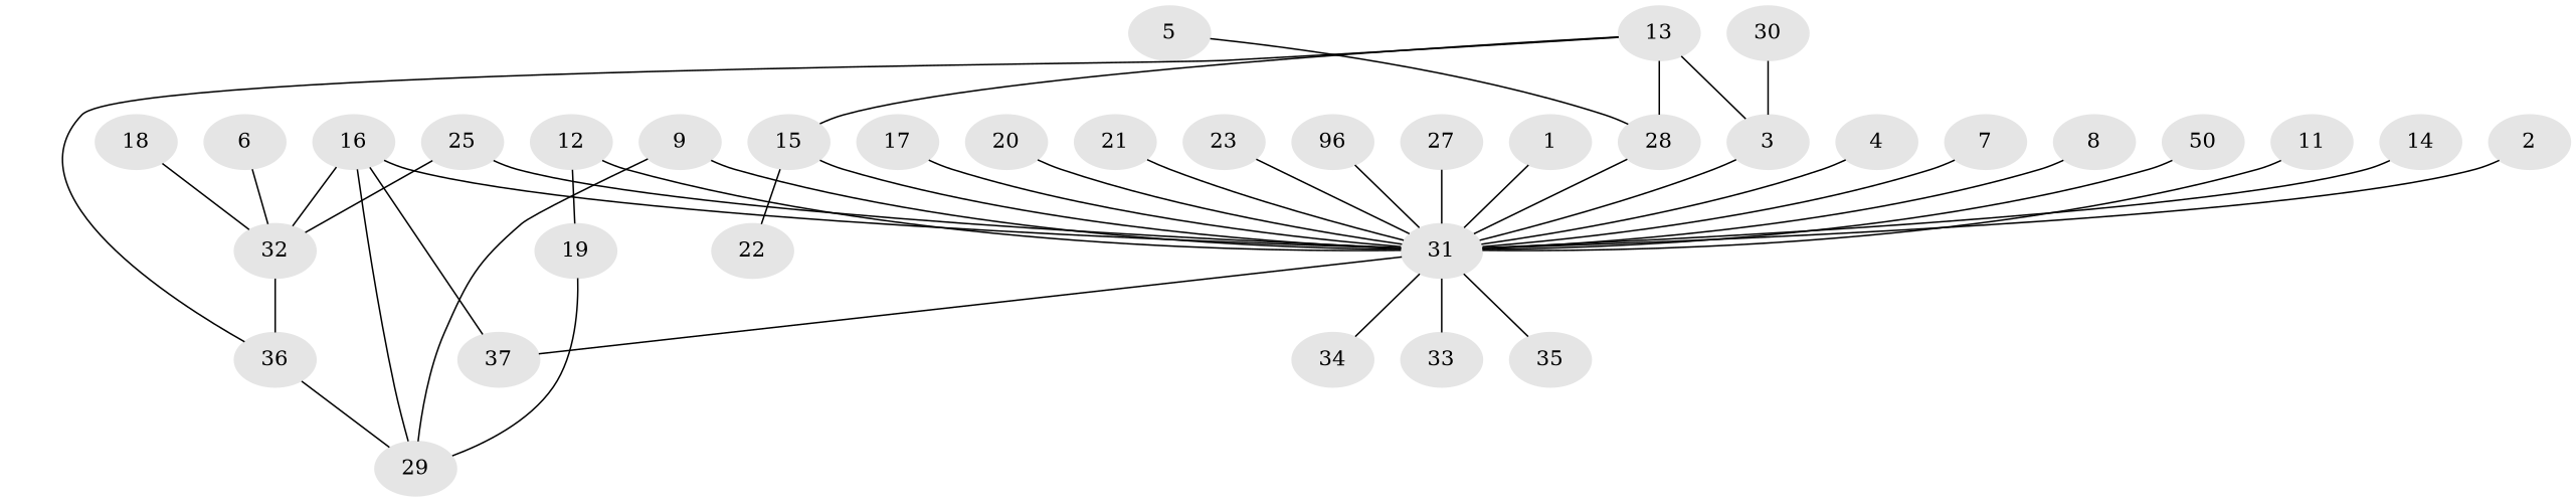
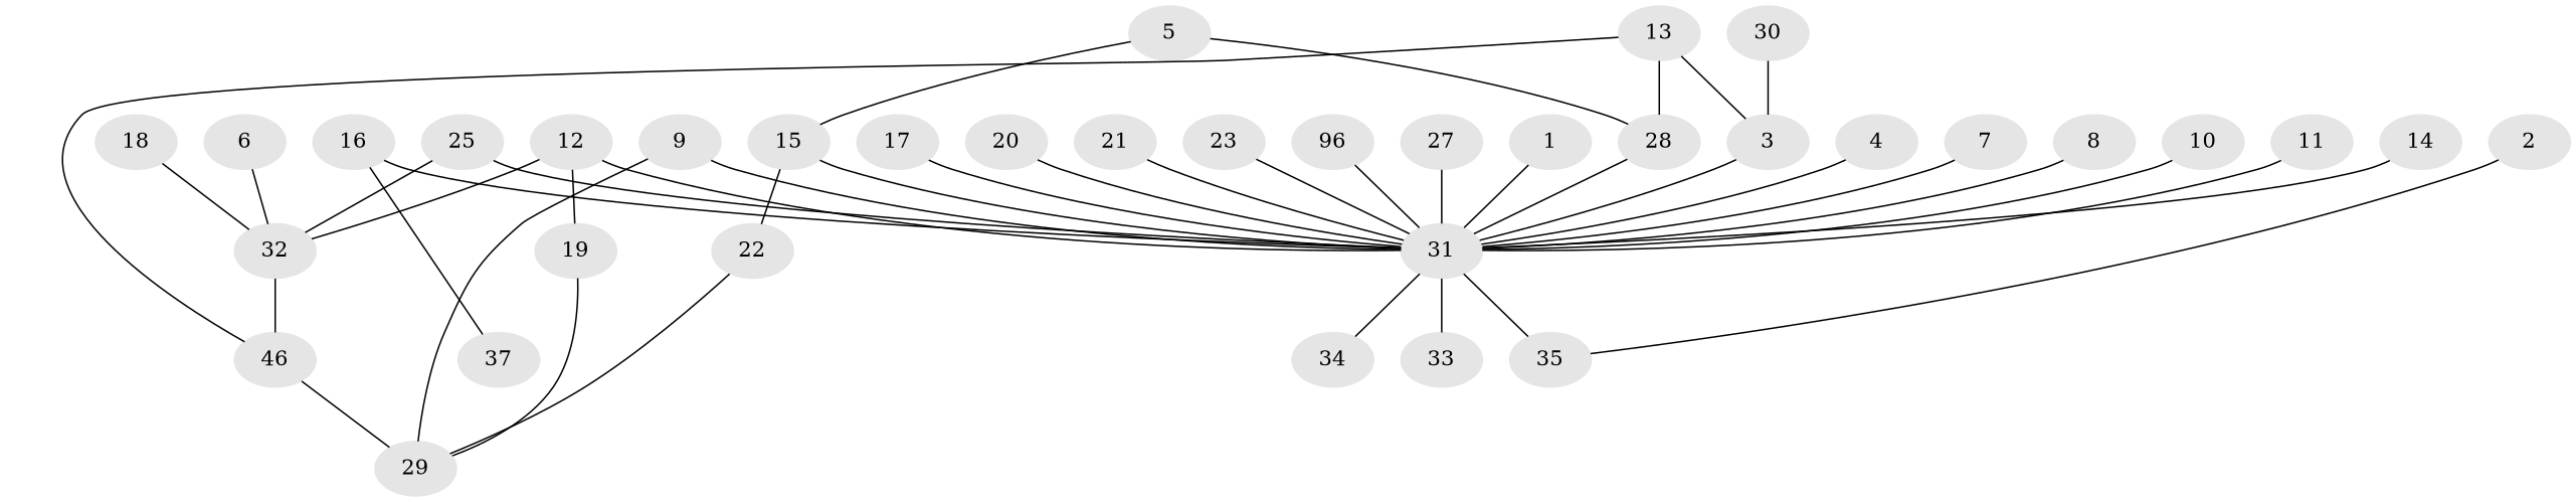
  graph {
    node [color=gray90 style=filled]
    edge [weight=1.0]
    1
    31
    37
    33
    34
    35
    2
    3
    4
    5
    28
    6
    32
-   36
+   36 [label=46]
    7
    8
    9
    29
-   10 [label=50]
+   10
    11
    12
    19
    13
    15
    22
    14
    16
    17
    18
    20
    21
    23
    25
    n34 [label=96]
    27
    30
    1 -- 31
-   31 -- 37
    31 -- 33
    31 -- 34
    31 -- 35 [weight=2.0]
-   2 -- 31
+   2 -- 35
    3 -- 31
    4 -- 31
    5 -- 28
    28 -- 31
    6 -- 32
    32 -- 36
    36 -- 29
    7 -- 31
    8 -- 31
    9 -- 31
    9 -- 29
    10 -- 31
    11 -- 31
    12 -- 31
-   16 -- 32
+   12 -- 32
    12 -- 19
    19 -- 29
    13 -- 3 [weight=2.0]
    13 -- 28
    13 -- 36
-   13 -- 15
+   5 -- 15
    15 -- 31
    15 -- 22
    14 -- 31
    16 -- 31
    16 -- 37
-   16 -- 29
+   22 -- 29
    17 -- 31
    18 -- 32
    20 -- 31
    21 -- 31
    23 -- 31
    25 -- 31
    25 -- 32
    n34 -- 31
    27 -- 31
    30 -- 3
  }
